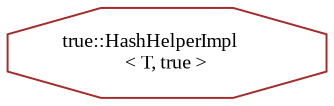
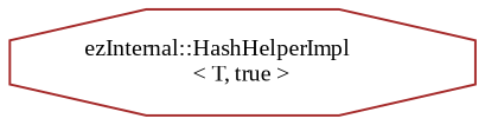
  digraph {
    rankdir=TB
    fontname="Liberation Serif"
-   n1 [color=brown fillcolor=white fontname="Liberation Serif" fontsize=10 height=0.2 label="true::HashHelperImpl\l\< T, true \>" shape=octagon style=filled width=0.4]
+   n1 [color=brown fillcolor=white fontname="Liberation Serif" fontsize=10 height=0.2 label="ezInternal::HashHelperImpl\l\< T, true \>" shape=octagon style=filled width=0.4]
  }
